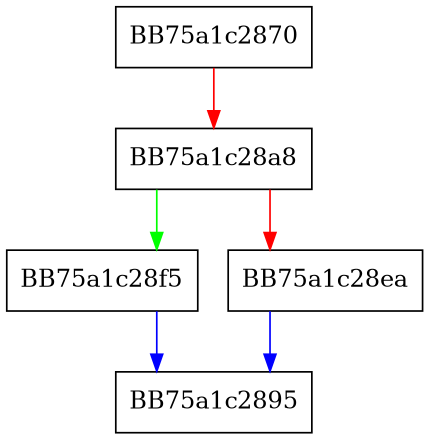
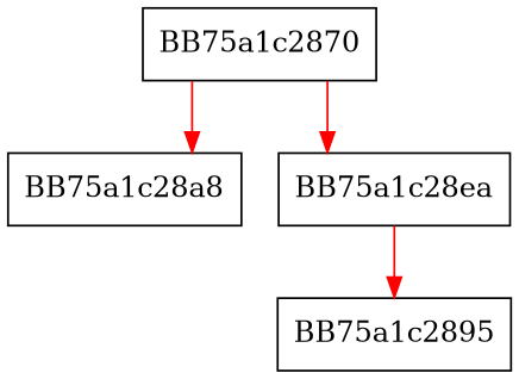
  digraph {
    splines=ortho
    node [shape=box]
    edge [color=red]
    BB75a1c2870
    BB75a1c28a8
-   BB75a1c28f5
    BB75a1c28ea
    BB75a1c2895
    BB75a1c2870 -> BB75a1c28a8
-   BB75a1c28a8 -> BB75a1c28f5 [color=green]
-   BB75a1c28a8 -> BB75a1c28ea
-   BB75a1c28f5 -> BB75a1c2895 [color=blue]
-   BB75a1c28ea -> BB75a1c2895 [color=blue]
+   BB75a1c2870 -> BB75a1c28ea
+   BB75a1c28ea -> BB75a1c2895
  }
